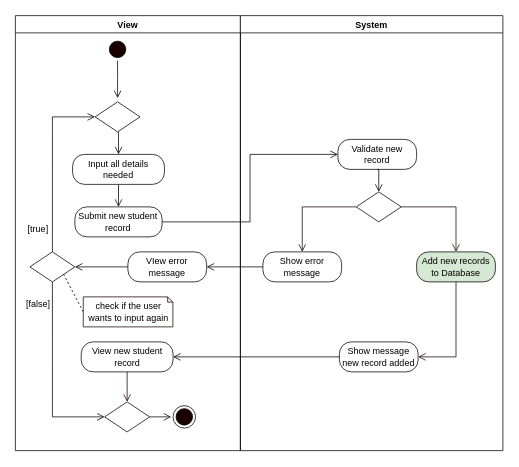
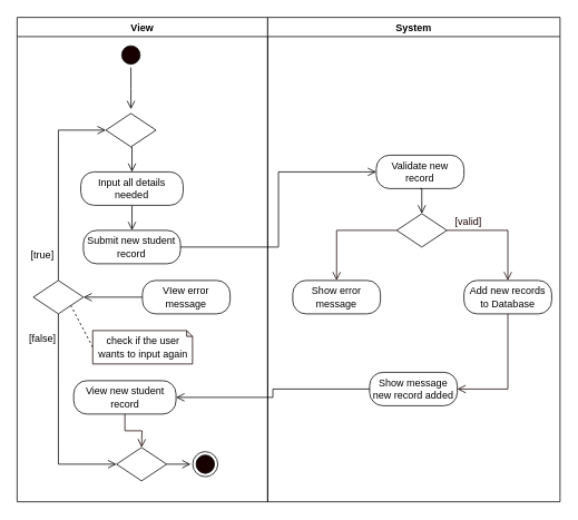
  <mxCell id="0" />
  <mxCell id="1" parent="0" />
  <mxCell id="2" value="View" style="swimlane;startSize=23;" parent="1" vertex="1"><mxGeometry x="20" y="20" width="300" height="580" as="geometry" /></mxCell>
  <mxCell id="3" style="edgeStyle=orthogonalEdgeStyle;rounded=0;orthogonalLoop=1;jettySize=auto;html=1;exitX=0.5;exitY=1;exitDx=0;exitDy=0;entryX=0.5;entryY=0;entryDx=0;entryDy=0;endArrow=open;endFill=0;endSize=8;" parent="2" source="4" edge="1"><mxGeometry relative="1" as="geometry"><mxPoint x="136.25" y="110" as="targetPoint" /></mxGeometry></mxCell>
  <mxCell id="4" value="" style="ellipse;html=1;shape=startState;fillColor=#190000;" parent="2" vertex="1"><mxGeometry x="121.25" y="30" width="30" height="30" as="geometry" /></mxCell>
  <mxCell id="5" style="edgeStyle=orthogonalEdgeStyle;rounded=0;orthogonalLoop=1;jettySize=auto;html=1;exitX=0.5;exitY=1;exitDx=0;exitDy=0;entryX=0.5;entryY=0;entryDx=0;entryDy=0;endArrow=open;endFill=0;endSize=8;" parent="2" source="6" target="7" edge="1"><mxGeometry relative="1" as="geometry" /></mxCell>
  <mxCell id="6" value="Input all details needed" style="rounded=1;whiteSpace=wrap;html=1;arcSize=40;" parent="2" vertex="1"><mxGeometry x="76.25" y="185" width="122.5" height="40" as="geometry" /></mxCell>
  <mxCell id="7" value="Submit new student record" style="rounded=1;whiteSpace=wrap;html=1;arcSize=40;" parent="2" vertex="1"><mxGeometry x="79.37" y="255" width="116.25" height="40" as="geometry" /></mxCell>
  <mxCell id="8" style="edgeStyle=orthogonalEdgeStyle;rounded=0;orthogonalLoop=1;jettySize=auto;html=1;exitX=0.5;exitY=1;exitDx=0;exitDy=0;entryX=0.5;entryY=0;entryDx=0;entryDy=0;endArrow=open;endFill=0;endSize=8;" parent="2" source="9" target="6" edge="1"><mxGeometry relative="1" as="geometry" /></mxCell>
  <mxCell id="9" value="" style="rhombus;whiteSpace=wrap;html=1;" parent="2" vertex="1"><mxGeometry x="106.25" y="115" width="60" height="40" as="geometry" /></mxCell>
- <mxCell id="10" value="View new student record" style="rounded=1;whiteSpace=wrap;html=1;arcSize=40;" parent="2" vertex="1"><mxGeometry x="87.75" y="435" width="122.5" height="40" as="geometry" /></mxCell>
+ <mxCell id="10" value="View new student record" style="rounded=1;whiteSpace=wrap;html=1;arcSize=40;" parent="2" vertex="1"><mxGeometry x="67.75" y="435" width="122.5" height="40" as="geometry" /></mxCell>
  <mxCell id="11" value="" style="ellipse;html=1;shape=endState;fillColor=#190000;" parent="2" vertex="1"><mxGeometry x="210.25" y="520" width="30" height="30" as="geometry" /></mxCell>
  <mxCell id="12" style="edgeStyle=orthogonalEdgeStyle;rounded=0;orthogonalLoop=1;jettySize=auto;html=1;exitX=0.5;exitY=1;exitDx=0;exitDy=0;fontColor=#FFFFFF;endArrow=open;endFill=0;endSize=8;strokeColor=#190000;entryX=0.5;entryY=0;entryDx=0;entryDy=0;" parent="2" source="10" edge="1"><mxGeometry relative="1" as="geometry"><mxPoint x="149" y="515" as="targetPoint" /></mxGeometry></mxCell>
  <mxCell id="13" style="edgeStyle=orthogonalEdgeStyle;rounded=0;orthogonalLoop=1;jettySize=auto;html=1;exitX=0.5;exitY=0;exitDx=0;exitDy=0;entryX=0;entryY=0.5;entryDx=0;entryDy=0;endArrow=open;endFill=0;endSize=8;" parent="2" source="15" target="9" edge="1"><mxGeometry relative="1" as="geometry" /></mxCell>
  <mxCell id="14" style="edgeStyle=orthogonalEdgeStyle;rounded=0;orthogonalLoop=1;jettySize=auto;html=1;exitX=0.5;exitY=1;exitDx=0;exitDy=0;entryX=0;entryY=0.5;entryDx=0;entryDy=0;endArrow=open;endFill=0;endSize=8;" parent="2" source="15" target="17" edge="1"><mxGeometry relative="1" as="geometry" /></mxCell>
  <mxCell id="15" value="" style="rhombus;whiteSpace=wrap;html=1;" parent="2" vertex="1"><mxGeometry x="19.37" y="315" width="60" height="40" as="geometry" /></mxCell>
  <mxCell id="16" value="[true]" style="text;html=1;align=center;verticalAlign=middle;resizable=0;points=[];autosize=1;strokeColor=none;" parent="2" vertex="1"><mxGeometry x="10" y="275" width="40" height="20" as="geometry" /></mxCell>
  <mxCell id="17" value="" style="rhombus;whiteSpace=wrap;html=1;" parent="2" vertex="1"><mxGeometry x="119" y="515" width="60" height="40" as="geometry" /></mxCell>
  <mxCell id="18" style="rounded=0;orthogonalLoop=1;jettySize=auto;html=1;exitX=0;exitY=0.5;exitDx=0;exitDy=0;exitPerimeter=0;entryX=1;entryY=1;entryDx=0;entryDy=0;endArrow=none;endFill=0;endSize=8;dashed=1;" parent="2" source="19" target="15" edge="1"><mxGeometry relative="1" as="geometry" /></mxCell>
  <mxCell id="19" value="check if the user &lt;br&gt;wants to input again" style="shape=note;whiteSpace=wrap;html=1;backgroundOutline=1;darkOpacity=0.05;strokeColor=#190000;size=7;" parent="2" vertex="1"><mxGeometry x="90.5" y="375" width="119.5" height="40" as="geometry" /></mxCell>
  <mxCell id="20" style="edgeStyle=orthogonalEdgeStyle;rounded=0;orthogonalLoop=1;jettySize=auto;html=1;exitX=0;exitY=0.5;exitDx=0;exitDy=0;entryX=1;entryY=0.5;entryDx=0;entryDy=0;endArrow=open;endFill=0;endSize=8;" parent="2" source="21" target="15" edge="1"><mxGeometry relative="1" as="geometry" /></mxCell>
  <mxCell id="21" value="VIew error message" style="rounded=1;whiteSpace=wrap;html=1;arcSize=40;" parent="2" vertex="1"><mxGeometry x="150" y="315" width="105" height="40" as="geometry" /></mxCell>
  <mxCell id="22" value="[false]" style="text;html=1;align=center;verticalAlign=middle;resizable=0;points=[];autosize=1;strokeColor=none;" parent="2" vertex="1"><mxGeometry x="5" y="375" width="50" height="20" as="geometry" /></mxCell>
  <mxCell id="23" value="System" style="swimlane;" parent="1" vertex="1"><mxGeometry x="320" y="20" width="350" height="580" as="geometry" /></mxCell>
  <mxCell id="24" value="Validate new record" style="rounded=1;whiteSpace=wrap;html=1;arcSize=40;" parent="23" vertex="1"><mxGeometry x="130" y="165" width="105" height="40" as="geometry" /></mxCell>
  <mxCell id="25" value="" style="rhombus;whiteSpace=wrap;html=1;" parent="23" vertex="1"><mxGeometry x="154.5" y="235" width="60" height="40" as="geometry" /></mxCell>
  <mxCell id="26" style="edgeStyle=orthogonalEdgeStyle;rounded=0;orthogonalLoop=1;jettySize=auto;html=1;exitX=0.5;exitY=1;exitDx=0;exitDy=0;entryX=0.5;entryY=0;entryDx=0;entryDy=0;endArrow=open;endFill=0;endSize=8;" parent="23" source="24" target="25" edge="1"><mxGeometry relative="1" as="geometry" /></mxCell>
+ <mxCell id="27" value="&lt;font color=&quot;#190000&quot;&gt;[valid]&lt;/font&gt;" style="text;html=1;align=center;verticalAlign=middle;resizable=0;points=[];autosize=1;strokeColor=none;fontColor=#FFFFFF;" parent="23" vertex="1"><mxGeometry x="214.5" y="235" width="50" height="20" as="geometry" /></mxCell>
  <mxCell id="28" value="Show error message" style="rounded=1;whiteSpace=wrap;html=1;arcSize=40;" parent="23" vertex="1"><mxGeometry x="30" y="315" width="105" height="40" as="geometry" /></mxCell>
  <mxCell id="29" style="edgeStyle=orthogonalEdgeStyle;rounded=0;orthogonalLoop=1;jettySize=auto;html=1;exitX=0.5;exitY=1;exitDx=0;exitDy=0;entryX=1;entryY=0.5;entryDx=0;entryDy=0;fontColor=#FFFFFF;endArrow=open;endFill=0;endSize=8;strokeColor=#190000;" parent="23" source="30" target="33" edge="1"><mxGeometry relative="1" as="geometry" /></mxCell>
- <mxCell id="30" value="Add new records to Database" style="rounded=1;whiteSpace=wrap;html=1;arcSize=40;fillColor=#d5e8d4;" parent="23" vertex="1"><mxGeometry x="235" y="315" width="105" height="40" as="geometry" /></mxCell>
+ <mxCell id="30" value="Add new records to Database" style="rounded=1;whiteSpace=wrap;html=1;arcSize=40;" parent="23" vertex="1"><mxGeometry x="235" y="315" width="105" height="40" as="geometry" /></mxCell>
  <mxCell id="31" style="edgeStyle=orthogonalEdgeStyle;rounded=0;orthogonalLoop=1;jettySize=auto;html=1;exitX=0;exitY=0.5;exitDx=0;exitDy=0;fontColor=#FFFFFF;endArrow=open;endFill=0;endSize=8;strokeColor=#190000;entryX=0.5;entryY=0;entryDx=0;entryDy=0;" parent="23" source="25" target="28" edge="1"><mxGeometry relative="1" as="geometry"><mxPoint x="80" y="295" as="targetPoint" /></mxGeometry></mxCell>
  <mxCell id="32" style="edgeStyle=orthogonalEdgeStyle;rounded=0;orthogonalLoop=1;jettySize=auto;html=1;exitX=1;exitY=0.5;exitDx=0;exitDy=0;fontColor=#FFFFFF;endArrow=open;endFill=0;endSize=8;strokeColor=#190000;entryX=0.5;entryY=0;entryDx=0;entryDy=0;" parent="23" source="25" target="30" edge="1"><mxGeometry relative="1" as="geometry"><mxPoint x="280" y="295" as="targetPoint" /></mxGeometry></mxCell>
- <mxCell id="33" value="Show message new record added" style="rounded=1;whiteSpace=wrap;html=1;arcSize=40;" parent="23" vertex="1"><mxGeometry x="132" y="435" width="105" height="40" as="geometry" /></mxCell>
+ <mxCell id="33" value="Show message new record added" style="rounded=1;whiteSpace=wrap;html=1;arcSize=40;" parent="23" vertex="1"><mxGeometry x="122" y="425" width="105" height="40" as="geometry" /></mxCell>
  <mxCell id="34" style="edgeStyle=orthogonalEdgeStyle;rounded=0;orthogonalLoop=1;jettySize=auto;html=1;exitX=1;exitY=0.5;exitDx=0;exitDy=0;entryX=0;entryY=0.5;entryDx=0;entryDy=0;endArrow=open;endFill=0;endSize=8;" parent="1" source="7" target="24" edge="1"><mxGeometry relative="1" as="geometry" /></mxCell>
  <mxCell id="35" style="edgeStyle=orthogonalEdgeStyle;rounded=0;orthogonalLoop=1;jettySize=auto;html=1;exitX=1;exitY=0.5;exitDx=0;exitDy=0;endArrow=open;endFill=0;endSize=8;" parent="1" source="17" edge="1"><mxGeometry relative="1" as="geometry"><mxPoint x="227.75" y="555.095" as="targetPoint" /></mxGeometry></mxCell>
- <mxCell id="36" style="edgeStyle=orthogonalEdgeStyle;rounded=0;orthogonalLoop=1;jettySize=auto;html=1;exitX=0;exitY=0.5;exitDx=0;exitDy=0;entryX=1;entryY=0.5;entryDx=0;entryDy=0;endArrow=open;endFill=0;endSize=8;" parent="1" source="28" target="21" edge="1"><mxGeometry relative="1" as="geometry" /></mxCell>
  <mxCell id="37" style="edgeStyle=orthogonalEdgeStyle;rounded=0;orthogonalLoop=1;jettySize=auto;html=1;exitX=0;exitY=0.5;exitDx=0;exitDy=0;endArrow=open;endFill=0;endSize=8;" parent="1" source="33" target="10" edge="1"><mxGeometry relative="1" as="geometry" /></mxCell>
